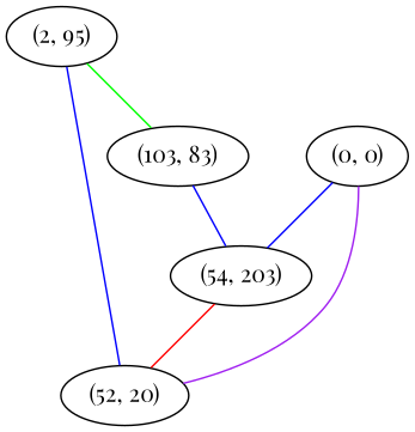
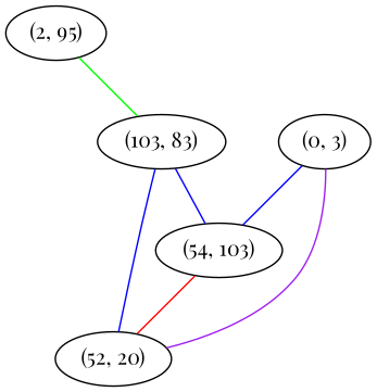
  graph {
    fontname="Playfair Display"
    node [fontname="Playfair Display"]
    edge [color=blue fontname="Playfair Display" weight=3]
    "(2, 95)"
    "(103, 83)"
-   "(54, 103)" [label="(54, 203)"]
+   "(54, 103)"
    n4 [label="(52, 20)"]
-   "(0, 0)"
+   "(0, 0)" [label="(0, 3)"]
    "(2, 95)" -- "(103, 83)" [color=green weight=2]
    "(103, 83)" -- "(54, 103)"
-   "(2, 95)" -- n4
+   "(103, 83)" -- n4
    "(54, 103)" -- n4 [color=red weight=1]
    "(0, 0)" -- "(54, 103)"
    "(0, 0)" -- n4 [color=purple weight=4]
  }
